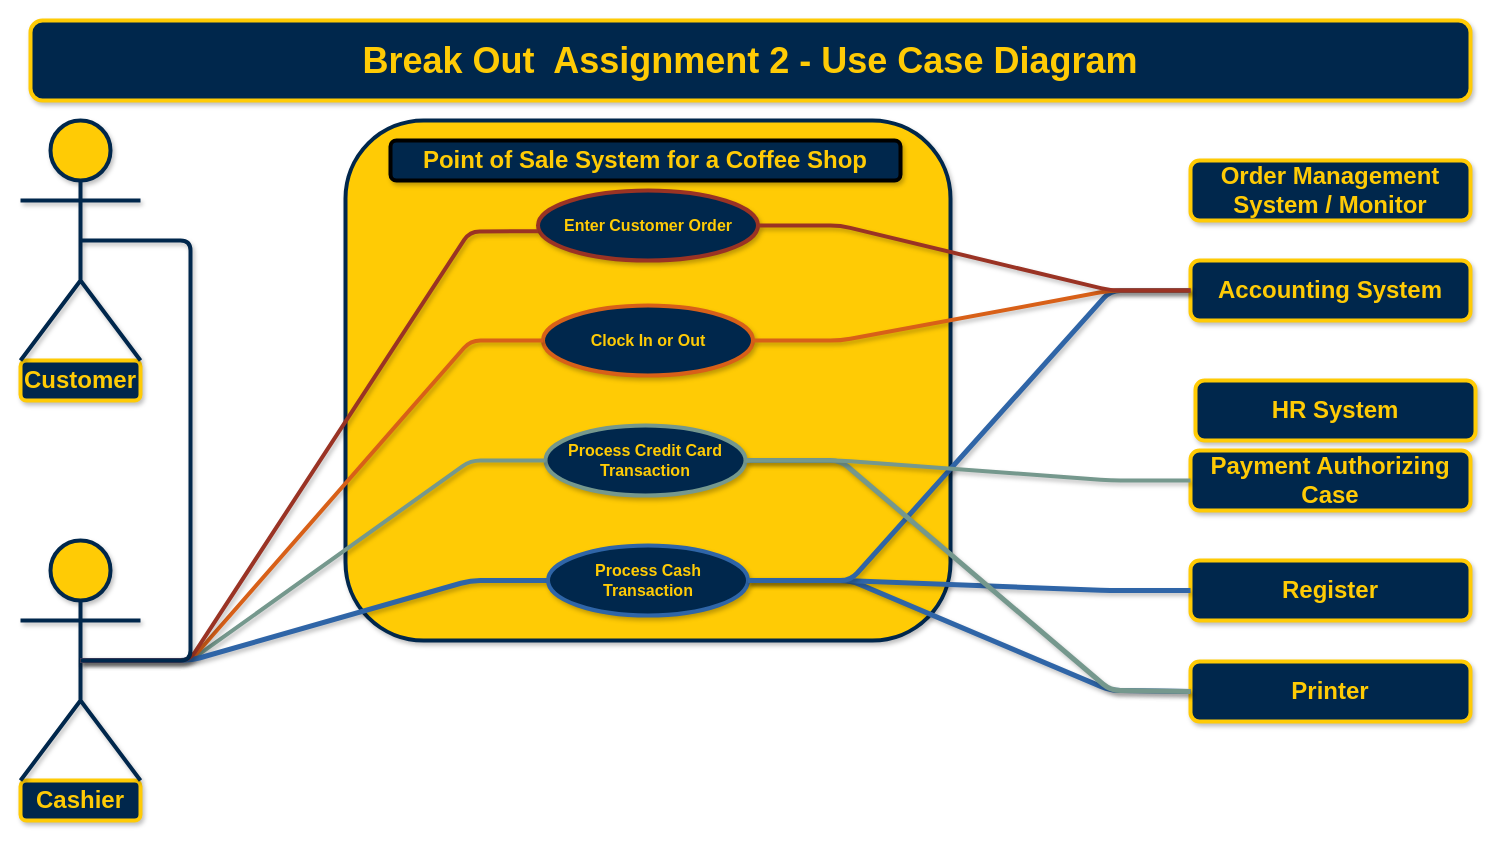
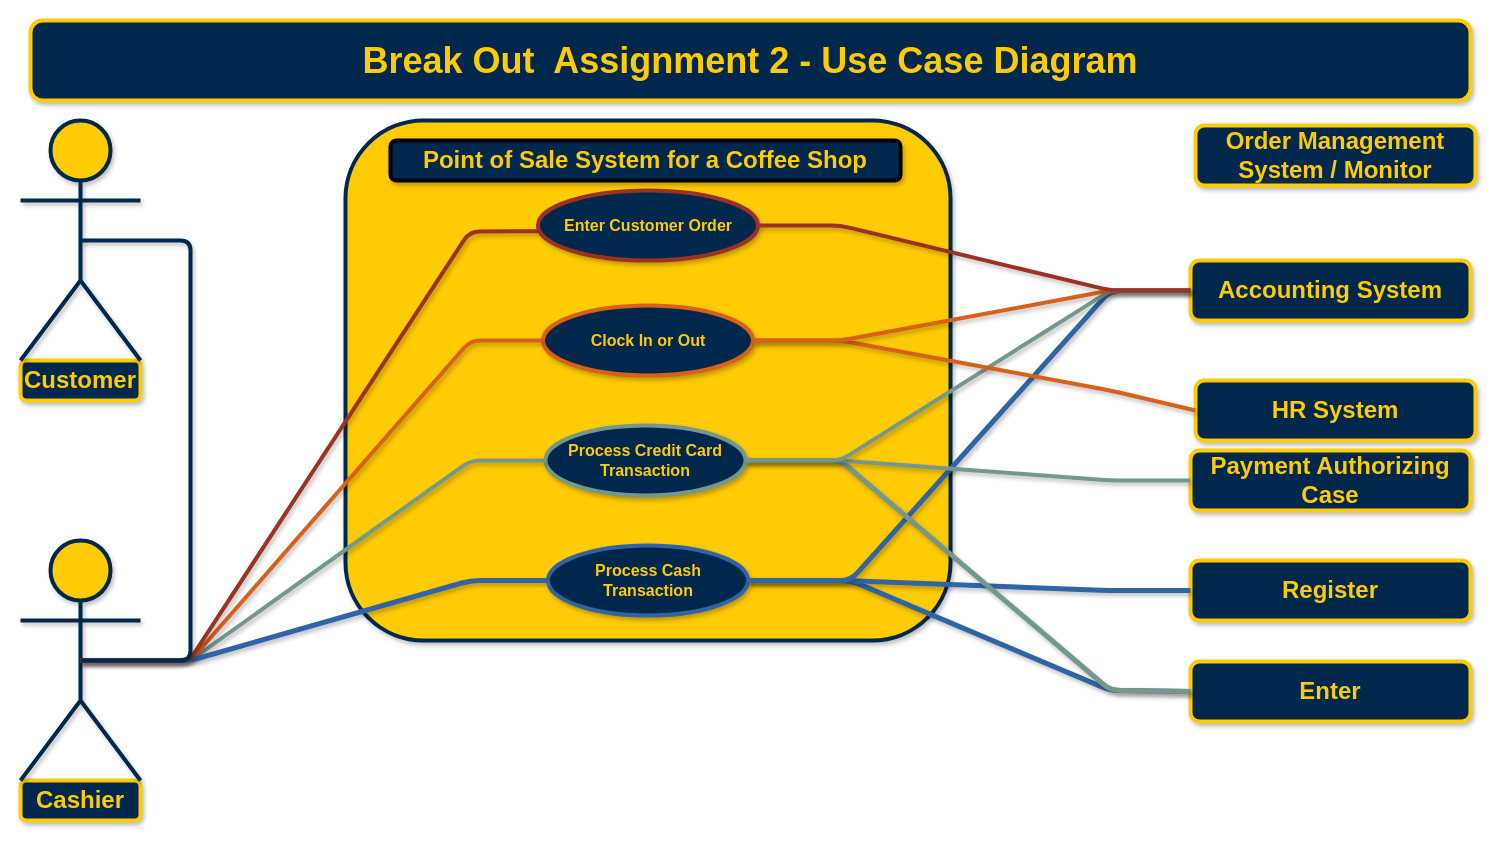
  <mxCell id="0" />
  <mxCell id="1" parent="0" />
  <mxCell id="2" value="&lt;font style=&quot;font-size: 24px;&quot;&gt;Cashier&lt;/font&gt;" style="rounded=1;whiteSpace=wrap;html=1;fillColor=#00274C;strokeColor=#FFCB05;fontColor=#FFCB05;shadow=1;labelBackgroundColor=none;labelBorderColor=none;fontStyle=1;strokeWidth=4;fontSize=24;" vertex="1" parent="1"><mxGeometry x="20" y="780" width="120" height="40" as="geometry" /></mxCell>
  <mxCell id="3" value="&lt;font style=&quot;font-size: 24px;&quot;&gt;Customer&lt;/font&gt;" style="rounded=1;whiteSpace=wrap;html=1;fillColor=#00274C;strokeColor=#FFCB05;fontColor=#FFCB05;shadow=1;labelBackgroundColor=none;labelBorderColor=none;fontStyle=1;strokeWidth=4;fontSize=24;" vertex="1" parent="1"><mxGeometry x="20" y="360" width="120" height="40" as="geometry" /></mxCell>
  <mxCell id="4" value="" style="rounded=1;whiteSpace=wrap;html=1;strokeColor=#00274C;fillColor=#FFCB05;strokeWidth=4;shadow=1;" vertex="1" parent="1"><mxGeometry x="345" y="120" width="605" height="520" as="geometry" /></mxCell>
  <mxCell id="5" value="Break Out&amp;nbsp; Assignment 2 - Use Case Diagram" style="text;strokeColor=#FFCB05;fillColor=#00274C;html=1;fontSize=36;fontStyle=1;verticalAlign=middle;align=center;fontColor=#FFCB05;shadow=1;labelBackgroundColor=none;labelBorderColor=none;whiteSpace=wrap;rounded=1;strokeWidth=4;" vertex="1" parent="1"><mxGeometry x="30" y="20" width="1440" height="80" as="geometry" /></mxCell>
  <mxCell id="6" value="" style="shape=umlActor;verticalLabelPosition=bottom;verticalAlign=top;html=1;outlineConnect=0;fillColor=#FFCB05;strokeColor=#00274C;fontColor=#FFCB05;shadow=1;labelBackgroundColor=#00274C;labelBorderColor=#FFCB05;whiteSpace=wrap;fontStyle=1;rounded=1;strokeWidth=4;fontSize=24;spacingTop=0;" vertex="1" parent="1"><mxGeometry x="20" y="540" width="120" height="240" as="geometry" /></mxCell>
  <mxCell id="7" value="&lt;font style=&quot;font-size: 16px;&quot;&gt;Enter Customer Order&lt;/font&gt;" style="ellipse;whiteSpace=wrap;html=1;fillColor=#00274C;strokeColor=#9A3324;fontColor=#FFCB05;shadow=1;labelBackgroundColor=none;labelBorderColor=none;fontStyle=1;rounded=1;strokeWidth=4;fontSize=16;" vertex="1" parent="1"><mxGeometry x="537.5" y="190" width="220" height="70" as="geometry" /></mxCell>
  <mxCell id="8" value="&lt;font style=&quot;font-size: 16px;&quot;&gt;Clock In or Out&lt;/font&gt;" style="ellipse;whiteSpace=wrap;html=1;fillColor=#00274C;strokeColor=#D86018;fontColor=#FFCB05;shadow=1;labelBackgroundColor=none;labelBorderColor=none;fontStyle=1;rounded=1;strokeWidth=4;fontSize=16;" vertex="1" parent="1"><mxGeometry x="542.5" y="305" width="210" height="70" as="geometry" /></mxCell>
  <mxCell id="9" value="&lt;font style=&quot;font-size: 16px;&quot;&gt;Process Credit Card Transaction&lt;/font&gt;" style="ellipse;whiteSpace=wrap;html=1;fillColor=#00274C;strokeColor=#75988D;fontColor=#FFCB05;shadow=1;labelBackgroundColor=none;labelBorderColor=none;fontStyle=1;rounded=1;strokeWidth=4;fontSize=16;" vertex="1" parent="1"><mxGeometry x="545" y="425" width="200" height="70" as="geometry" /></mxCell>
  <mxCell id="10" value="&lt;font style=&quot;font-size: 24px;&quot;&gt;HR System&lt;/font&gt;" style="rounded=1;whiteSpace=wrap;html=1;fillColor=#00274C;strokeColor=#FFCB05;fontColor=#FFCB05;shadow=1;labelBackgroundColor=none;labelBorderColor=none;fontStyle=1;strokeWidth=4;fontSize=24;" vertex="1" parent="1"><mxGeometry x="1195" y="380" width="280" height="60" as="geometry" /></mxCell>
  <mxCell id="11" value="&lt;font style=&quot;font-size: 24px;&quot;&gt;Payment Authorizing Case&lt;/font&gt;" style="rounded=1;whiteSpace=wrap;html=1;fillColor=#00274C;strokeColor=#FFCB05;fontColor=#FFCB05;shadow=1;labelBackgroundColor=none;labelBorderColor=none;fontStyle=1;strokeWidth=4;fontSize=24;" vertex="1" parent="1"><mxGeometry x="1190" y="450" width="280" height="60" as="geometry" /></mxCell>
  <mxCell id="12" value="" style="endArrow=none;html=1;rounded=1;entryX=0;entryY=0.5;entryDx=0;entryDy=0;fillColor=#0050ef;strokeColor=#75988d;fontColor=#FFCB05;shadow=1;labelBackgroundColor=none;labelBorderColor=none;fontStyle=1;exitX=0.5;exitY=0.5;exitDx=0;exitDy=0;exitPerimeter=0;strokeWidth=4;" edge="1" parent="1" source="6" target="9"><mxGeometry width="50" height="50" relative="1" as="geometry"><mxPoint x="265" y="490" as="sourcePoint" /><mxPoint x="465.48" y="535.64" as="targetPoint" /><Array as="points"><mxPoint x="190" y="660" /><mxPoint x="470" y="460" /></Array></mxGeometry></mxCell>
  <mxCell id="13" value="&lt;font style=&quot;font-size: 24px;&quot;&gt;Point of Sale System for a Coffee Shop&lt;/font&gt;" style="text;strokeColor=#000000;fillColor=#00274C;html=1;fontSize=24;fontStyle=1;verticalAlign=middle;align=center;fontColor=#FFCB05;shadow=1;labelBackgroundColor=none;labelBorderColor=none;whiteSpace=wrap;rounded=1;strokeWidth=4;" vertex="1" parent="1"><mxGeometry x="390" y="140" width="510" height="40" as="geometry" /></mxCell>
  <mxCell id="14" value="" style="endArrow=none;html=1;rounded=1;entryX=0;entryY=0.5;entryDx=0;entryDy=0;fillColor=#0050ef;strokeColor=#D86018;fontColor=#FFCB05;shadow=1;labelBackgroundColor=none;labelBorderColor=none;fontStyle=1;strokeWidth=4;exitX=0.5;exitY=0.5;exitDx=0;exitDy=0;exitPerimeter=0;" edge="1" parent="1" source="6" target="8"><mxGeometry width="50" height="50" relative="1" as="geometry"><mxPoint x="90" y="460" as="sourcePoint" /><mxPoint x="490" y="414" as="targetPoint" /><Array as="points"><mxPoint x="190" y="660" /><mxPoint x="470" y="340" /></Array></mxGeometry></mxCell>
  <mxCell id="15" value="&lt;font style=&quot;font-size: 24px;&quot;&gt;Accounting System&lt;/font&gt;" style="rounded=1;whiteSpace=wrap;html=1;fillColor=#00274C;strokeColor=#FFCB05;fontColor=#FFCB05;shadow=1;labelBackgroundColor=none;labelBorderColor=none;fontStyle=1;strokeWidth=4;fontSize=24;" vertex="1" parent="1"><mxGeometry x="1190" y="260" width="280" height="60" as="geometry" /></mxCell>
  <mxCell id="16" style="edgeStyle=none;rounded=1;comic=0;html=1;exitX=0;exitY=0.5;exitDx=0;exitDy=0;entryX=0.5;entryY=0.5;entryDx=0;entryDy=0;entryPerimeter=0;shadow=1;strokeWidth=5;fontSize=36;fontColor=#FFCB05;strokeColor=#2F65A7;endArrow=none;endFill=0;" edge="1" parent="1" source="17" target="6"><mxGeometry relative="1" as="geometry"><Array as="points"><mxPoint x="470" y="580" /><mxPoint x="190" y="660" /></Array></mxGeometry></mxCell>
  <mxCell id="17" value="&lt;font style=&quot;font-size: 16px;&quot;&gt;Process Cash Transaction&lt;/font&gt;" style="ellipse;whiteSpace=wrap;html=1;fillColor=#00274C;strokeColor=#2F65A7;fontColor=#FFCB05;shadow=1;labelBackgroundColor=none;labelBorderColor=none;fontStyle=1;rounded=1;strokeWidth=4;fontSize=16;" vertex="1" parent="1"><mxGeometry x="547.5" y="545" width="200" height="70" as="geometry" /></mxCell>
  <mxCell id="18" value="&lt;font style=&quot;font-size: 24px;&quot;&gt;Register&lt;/font&gt;" style="rounded=1;whiteSpace=wrap;html=1;fillColor=#00274C;strokeColor=#FFCB05;fontColor=#FFCB05;shadow=1;labelBackgroundColor=none;labelBorderColor=none;fontStyle=1;strokeWidth=4;fontSize=24;" vertex="1" parent="1"><mxGeometry x="1190" y="560" width="280" height="60" as="geometry" /></mxCell>
- <mxCell id="19" value="&lt;font style=&quot;font-size: 24px;&quot;&gt;Printer&lt;/font&gt;" style="rounded=1;whiteSpace=wrap;html=1;fillColor=#00274C;strokeColor=#FFCB05;fontColor=#FFCB05;shadow=1;labelBackgroundColor=none;labelBorderColor=none;fontStyle=1;strokeWidth=4;fontSize=24;" vertex="1" parent="1"><mxGeometry x="1190" y="661" width="280" height="60" as="geometry" /></mxCell>
+ <mxCell id="19" value="&lt;font style=&quot;font-size: 24px;&quot;&gt;Enter&lt;/font&gt;" style="rounded=1;whiteSpace=wrap;html=1;fillColor=#00274C;strokeColor=#FFCB05;fontColor=#FFCB05;shadow=1;labelBackgroundColor=none;labelBorderColor=none;fontStyle=1;strokeWidth=4;fontSize=24;" vertex="1" parent="1"><mxGeometry x="1190" y="661" width="280" height="60" as="geometry" /></mxCell>
  <mxCell id="20" value="" style="endArrow=none;html=1;rounded=1;entryX=0.004;entryY=0.581;entryDx=0;entryDy=0;entryPerimeter=0;fillColor=#0050ef;strokeColor=#9A3324;fontColor=#FFCB05;shadow=1;labelBackgroundColor=none;labelBorderColor=none;fontStyle=1;exitX=0.5;exitY=0.5;exitDx=0;exitDy=0;exitPerimeter=0;strokeWidth=4;" edge="1" parent="1" source="6"><mxGeometry width="50" height="50" relative="1" as="geometry"><mxPoint x="89.12" y="460" as="sourcePoint" /><mxPoint x="537.5" y="230.67" as="targetPoint" /><Array as="points"><mxPoint x="189" y="660" /><mxPoint x="469.12" y="231" /></Array></mxGeometry></mxCell>
  <mxCell id="21" style="edgeStyle=none;rounded=1;comic=0;html=1;exitX=1;exitY=0.5;exitDx=0;exitDy=0;entryX=0;entryY=0.5;entryDx=0;entryDy=0;shadow=1;strokeWidth=5;fontSize=36;fontColor=#FFCB05;strokeColor=#2F65A7;endArrow=none;endFill=0;" edge="1" parent="1" source="17" target="19"><mxGeometry relative="1" as="geometry"><mxPoint x="757.5" y="590" as="sourcePoint" /><mxPoint x="1200" y="550" as="targetPoint" /><Array as="points"><mxPoint x="850" y="580" /><mxPoint x="1110" y="690" /></Array></mxGeometry></mxCell>
  <mxCell id="22" style="edgeStyle=none;rounded=1;comic=0;html=1;exitX=1;exitY=0.5;exitDx=0;exitDy=0;entryX=0;entryY=0.5;entryDx=0;entryDy=0;shadow=1;strokeWidth=5;fontSize=36;fontColor=#FFCB05;strokeColor=#2F65A7;endArrow=none;endFill=0;" edge="1" parent="1" source="17" target="18"><mxGeometry relative="1" as="geometry"><Array as="points"><mxPoint x="840" y="580" /><mxPoint x="1110" y="590" /></Array></mxGeometry></mxCell>
  <mxCell id="23" style="edgeStyle=none;rounded=1;comic=0;html=1;exitX=1;exitY=0.5;exitDx=0;exitDy=0;entryX=0;entryY=0.5;entryDx=0;entryDy=0;shadow=1;strokeWidth=5;fontSize=36;fontColor=#FFCB05;strokeColor=#2F65A7;endArrow=none;endFill=0;" edge="1" parent="1" source="17" target="15"><mxGeometry relative="1" as="geometry"><mxPoint x="757.5" y="590" as="sourcePoint" /><mxPoint x="1200" y="550" as="targetPoint" /><Array as="points"><mxPoint x="850" y="580" /><mxPoint x="1110" y="290" /></Array></mxGeometry></mxCell>
  <mxCell id="24" style="edgeStyle=none;rounded=1;comic=0;html=1;exitX=1;exitY=0.5;exitDx=0;exitDy=0;entryX=0;entryY=0.5;entryDx=0;entryDy=0;shadow=1;strokeWidth=5;fontSize=36;fontColor=#FFCB05;strokeColor=#75988d;endArrow=none;endFill=0;" edge="1" parent="1" source="9" target="19"><mxGeometry relative="1" as="geometry"><mxPoint x="767.5" y="600" as="sourcePoint" /><mxPoint x="1210" y="560" as="targetPoint" /><Array as="points"><mxPoint x="840" y="460" /><mxPoint x="1110" y="690" /></Array></mxGeometry></mxCell>
  <mxCell id="25" value="" style="endArrow=none;html=1;rounded=1;exitX=0;exitY=0.5;exitDx=0;exitDy=0;entryX=1;entryY=0.5;entryDx=0;entryDy=0;fillColor=#0050ef;strokeColor=#75988d;fontColor=#FFCB05;shadow=1;labelBackgroundColor=none;labelBorderColor=none;fontStyle=1;strokeWidth=4;" edge="1" parent="1" source="11" target="9"><mxGeometry width="50" height="50" relative="1" as="geometry"><mxPoint x="835" y="520" as="sourcePoint" /><mxPoint x="635" y="540" as="targetPoint" /><Array as="points"><mxPoint x="1110" y="480" /><mxPoint x="840" y="460" /></Array></mxGeometry></mxCell>
+ <mxCell id="26" value="" style="endArrow=none;html=1;rounded=1;exitX=1;exitY=0.5;exitDx=0;exitDy=0;entryX=0;entryY=0.5;entryDx=0;entryDy=0;fillColor=#0050ef;strokeColor=#75988d;fontColor=#FFCB05;shadow=1;labelBackgroundColor=none;labelBorderColor=none;fontStyle=1;strokeWidth=4;" edge="1" parent="1" source="9" target="15"><mxGeometry width="50" height="50" relative="1" as="geometry"><mxPoint x="625" y="510" as="sourcePoint" /><mxPoint x="845" y="210" as="targetPoint" /><Array as="points"><mxPoint x="840" y="460" /><mxPoint x="1110" y="290" /></Array></mxGeometry></mxCell>
+ <mxCell id="27" value="" style="endArrow=none;html=1;rounded=1;entryX=0;entryY=0.5;entryDx=0;entryDy=0;exitX=1;exitY=0.5;exitDx=0;exitDy=0;fillColor=#0050ef;strokeColor=#D86018;fontColor=#FFCB05;shadow=1;labelBackgroundColor=none;labelBorderColor=none;fontStyle=1;strokeWidth=4;" edge="1" parent="1" source="8" target="10"><mxGeometry width="50" height="50" relative="1" as="geometry"><mxPoint x="625" y="410" as="sourcePoint" /><mxPoint x="845" y="350" as="targetPoint" /><Array as="points"><mxPoint x="840" y="340" /><mxPoint x="1110" y="390" /></Array></mxGeometry></mxCell>
  <mxCell id="28" value="" style="endArrow=none;html=1;rounded=1;entryX=0;entryY=0.5;entryDx=0;entryDy=0;exitX=1;exitY=0.5;exitDx=0;exitDy=0;fillColor=#0050ef;strokeColor=#D86018;fontColor=#FFCB05;shadow=1;labelBackgroundColor=none;labelBorderColor=none;fontStyle=1;strokeWidth=4;" edge="1" parent="1" source="8" target="15"><mxGeometry width="50" height="50" relative="1" as="geometry"><mxPoint x="762.5" y="350" as="sourcePoint" /><mxPoint x="1200" y="310" as="targetPoint" /><Array as="points"><mxPoint x="840" y="340" /><mxPoint x="1110" y="290" /></Array></mxGeometry></mxCell>
  <mxCell id="29" value="" style="endArrow=none;html=1;rounded=1;entryX=0;entryY=0.5;entryDx=0;entryDy=0;exitX=1;exitY=0.5;exitDx=0;exitDy=0;fillColor=#0050ef;strokeColor=#9A3324;fontColor=#FFCB05;shadow=1;labelBackgroundColor=none;labelBorderColor=none;fontStyle=1;strokeWidth=4;" edge="1" parent="1" source="7" target="15"><mxGeometry width="50" height="50" relative="1" as="geometry"><mxPoint x="645" y="270" as="sourcePoint" /><mxPoint x="845" y="200" as="targetPoint" /><Array as="points"><mxPoint x="840" y="225" /><mxPoint x="1110" y="290" /></Array></mxGeometry></mxCell>
  <mxCell id="30" value="" style="shape=umlActor;verticalLabelPosition=bottom;verticalAlign=top;html=1;outlineConnect=0;fillColor=#FFCB05;strokeColor=#00274C;fontColor=#FFCB05;shadow=1;labelBackgroundColor=#00274C;labelBorderColor=#FFCB05;whiteSpace=wrap;fontStyle=1;rounded=1;strokeWidth=4;fontSize=24;spacingTop=0;" vertex="1" parent="1"><mxGeometry x="20" y="120" width="120" height="240" as="geometry" /></mxCell>
  <mxCell id="31" value="" style="endArrow=none;html=1;rounded=1;entryX=0.5;entryY=0.5;entryDx=0;entryDy=0;entryPerimeter=0;fillColor=#0050ef;strokeColor=#00274C;fontColor=#FFCB05;shadow=1;labelBackgroundColor=none;labelBorderColor=none;fontStyle=1;exitX=0.5;exitY=0.5;exitDx=0;exitDy=0;exitPerimeter=0;strokeWidth=4;" edge="1" parent="1" source="6" target="30"><mxGeometry width="50" height="50" relative="1" as="geometry"><mxPoint x="90" y="610" as="sourcePoint" /><mxPoint x="547.5" y="240.67" as="targetPoint" /><Array as="points"><mxPoint x="190" y="660" /><mxPoint x="190" y="600" /><mxPoint x="190" y="240" /></Array></mxGeometry></mxCell>
- <mxCell id="32" value="&lt;font style=&quot;font-size: 24px;&quot;&gt;Order Management System / Monitor&lt;/font&gt;" style="rounded=1;whiteSpace=wrap;html=1;fillColor=#00274C;strokeColor=#FFCB05;fontColor=#FFCB05;shadow=1;labelBackgroundColor=none;labelBorderColor=none;fontStyle=1;strokeWidth=4;fontSize=24;" vertex="1" parent="1"><mxGeometry x="1190" y="160" width="280" height="60" as="geometry" /></mxCell>
+ <mxCell id="32" value="&lt;font style=&quot;font-size: 24px;&quot;&gt;Order Management System / Monitor&lt;/font&gt;" style="rounded=1;whiteSpace=wrap;html=1;fillColor=#00274C;strokeColor=#FFCB05;fontColor=#FFCB05;shadow=1;labelBackgroundColor=none;labelBorderColor=none;fontStyle=1;strokeWidth=4;fontSize=24;" vertex="1" parent="1"><mxGeometry x="1195" y="125" width="280" height="60" as="geometry" /></mxCell>
